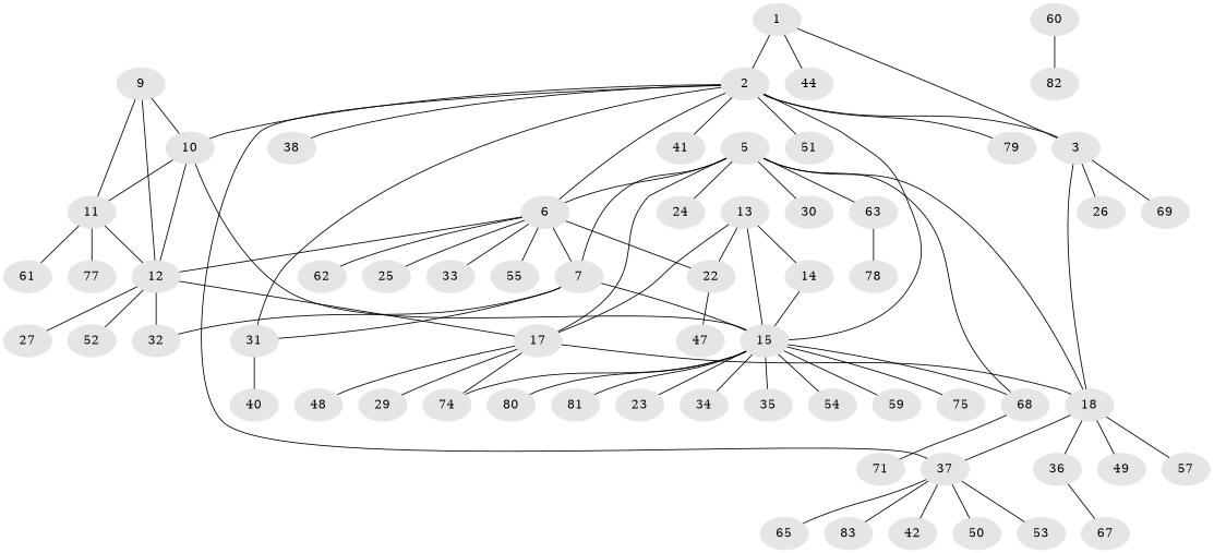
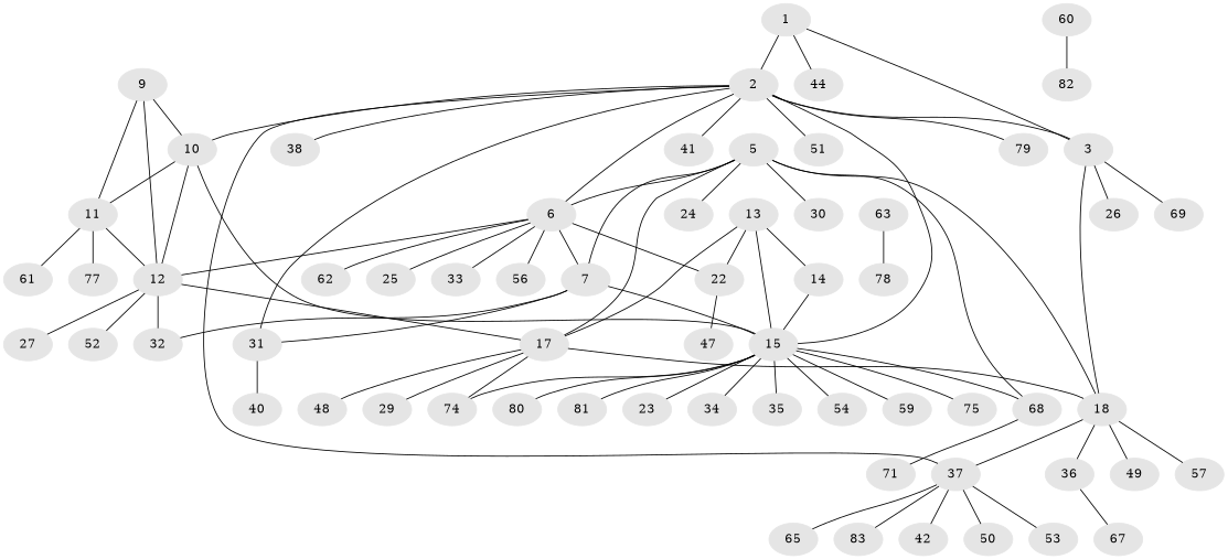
  graph {
    node [color=gray90 style=filled]
    2 [super="+4"]
    3 [super="+64"]
    6 [super="+8"]
    10
    15 [super="+16"]
    31
    37 [super="+46"]
    38
    41
    51
    79
    1
    44
    18 [super="+19"]
    26
    69
    7 [super="+21"]
    12 [super="+28"]
    22 [super="+39"]
    25
    33
-   56 [label=55]
+   56
    62
    11 [super="+43"]
    68 [super="+76"]
    23
    34
    35
    54
    59
    n31 [label=74]
    n32 [label=75]
    80
    81
    40 [super="+70"]
    42
    50
    53
    65
    83
    36
    49
    57
    5 [super="+20"]
    17 [super="+66"]
    24
    30
    63 [super="+75"]
    32
    29
    48
    78
    71
    27
    52
    47 [super="+55"]
    60 [super="+74"]
    82
    9 [super="+45"]
    61
    77
    13 [super="+58"]
    14
    67
    2 -- 3 [weight=2]
    2 -- 6
    2 -- 10
    2 -- 15
    2 -- 31
    2 -- 37
    2 -- 38
    2 -- 41
    2 -- 51
    2 -- 79
    3 -- 18
    3 -- 26
    3 -- 69
    6 -- 7 [weight=2]
    6 -- 12
    6 -- 22
    6 -- 25
    6 -- 33
    6 -- 56
    6 -- 62
    10 -- 15
    10 -- 12
    10 -- 11
    15 -- 68
    15 -- 23
    15 -- 34
    15 -- 35
    15 -- 54
    15 -- 59
    15 -- n31
    15 -- n32
    15 -- 80
    15 -- 81
    31 -- 40
    37 -- 42
    37 -- 50
    37 -- 53
    37 -- 65
    37 -- 83
    1 -- 2 [weight=2]
    1 -- 3
    1 -- 44
    18 -- 37
    18 -- 36
    18 -- 49
    18 -- 57
    7 -- 15
    7 -- 31
    7 -- 32
    12 -- 17
    12 -- 32
    12 -- 27
    12 -- 52
    22 -- 47
    11 -- 12
    11 -- 61
    11 -- 77
    68 -- 71
    36 -- 67
    5 -- 6 [weight=2]
    5 -- 18 [weight=2]
    5 -- 7
    5 -- 68
    5 -- 17
    5 -- 24
    5 -- 30
-   5 -- 63
    17 -- 18 [weight=2]
    17 -- n31
    17 -- 29
    17 -- 48
    63 -- 78
    60 -- 82
    9 -- 10
    9 -- 12
    9 -- 11
    13 -- 15 [weight=2]
    13 -- 22
    13 -- 17
    13 -- 14
    14 -- 15 [weight=2]
  }
